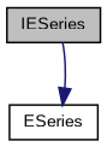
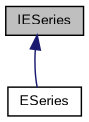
  digraph {
    fontname="Liberation Sans"
    node [color=black fontname="Liberation Sans" fontsize=10 shape=record style=filled]
    n1 [fillcolor=grey75 fontcolor=black height=0.2 label=IESeries width=0.4]
    n2 [fillcolor=white height=0.2 label=ESeries width=0.4]
-   n2 -> n1 [color=midnightblue dir=back fontname="Liberation Sans" fontsize=10 labelfontname=Helvetica labelfontsize=10 style=solid]
+   n1 -> n2 [color=midnightblue dir=back fontname="Liberation Sans" fontsize=10 labelfontname=Helvetica labelfontsize=10 style=solid]
  }
